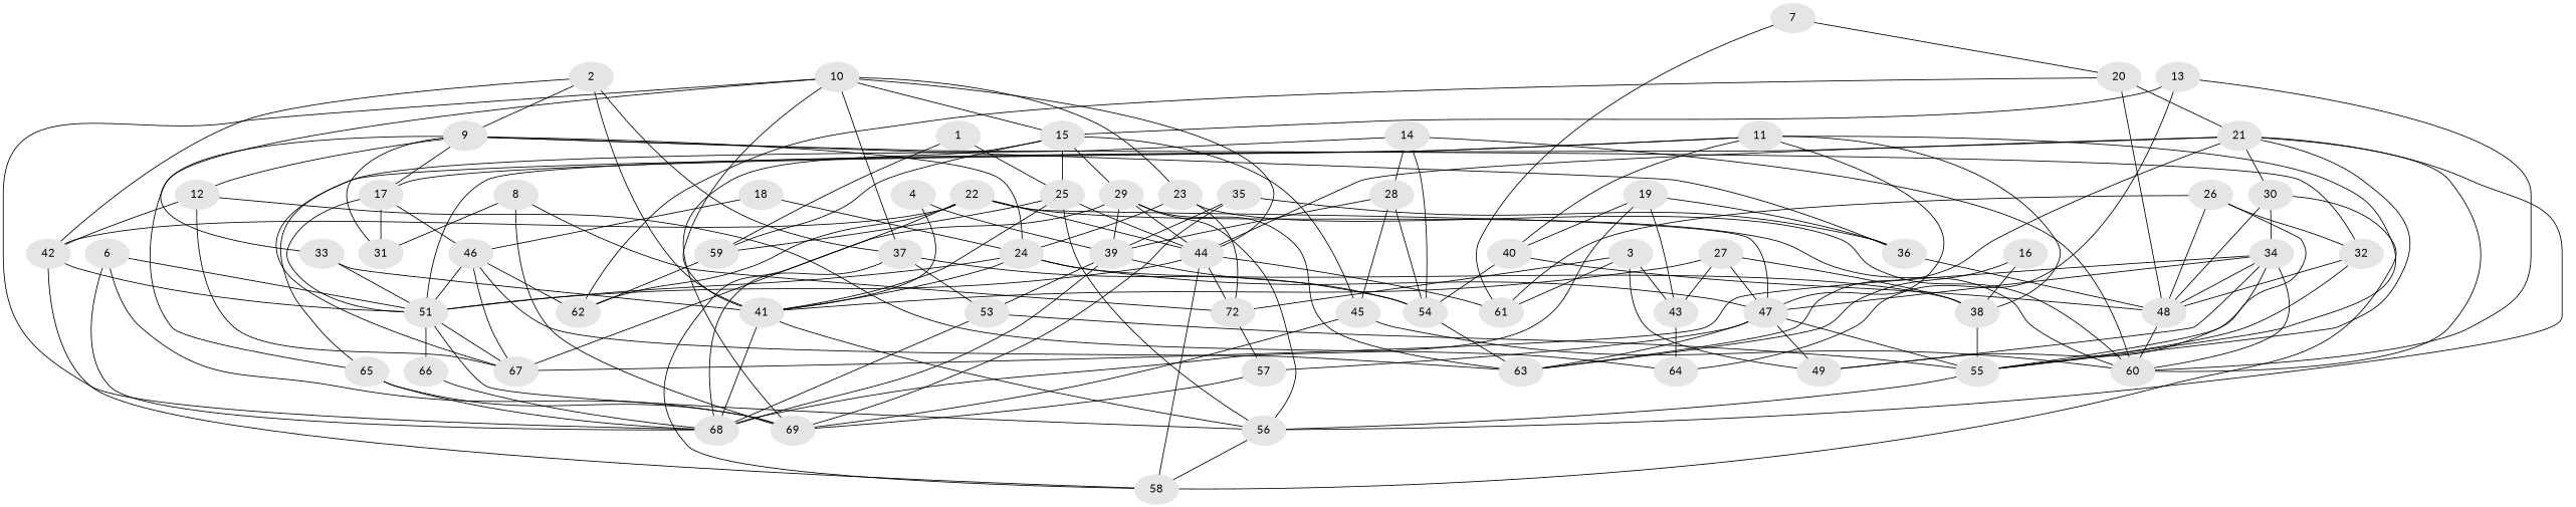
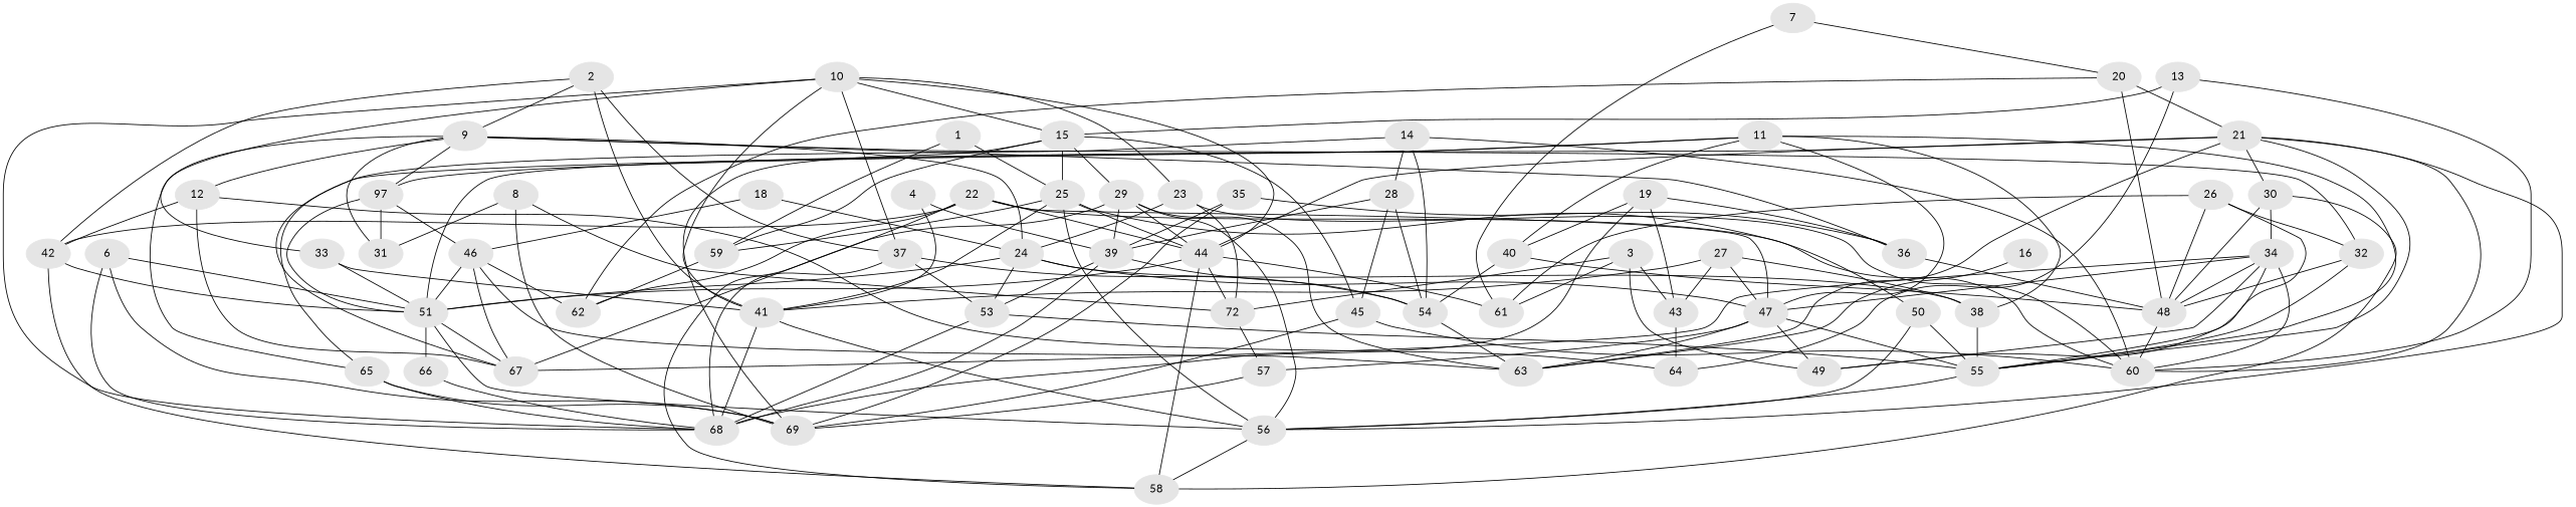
  graph {
    fontname=Lato
    node [color=gray90 fontname=Lato style=filled]
    edge [fontname=Lato weight=1.0]
    1
    25
    59
    41
    44
    56
+   50
    62
    2
    9
    37
    42
    31
    12
-   17
+   17 [label=97]
    24
    32
    36
    65
    68
    54
    53
    58
    51
    3
    43
    49
    n28 [label=72]
    61
    64
    57
    4
    39
    55
    6
    69
    67
    66
    7
    20
    21
    48
    8
    46
    38
    47
    10
    15
    23
    33
    29
    45
    60
    11
    40
    63
    13
    14
    28
    16
    18
    19
    30
    34
    22
    26
    27
    35
    1 -- 25
    1 -- 59
    25 -- 59
    25 -- 41
    25 -- 44
    25 -- 56
+   25 -- 50
    59 -- 62
    41 -- 56
    41 -- 68
    44 -- 58 [weight=2.0]
    44 -- 51
    44 -- n28
    44 -- 61
    56 -- 58
+   50 -- 56
+   50 -- 55
    2 -- 41 [weight=2.0]
    2 -- 9
    2 -- 37
    2 -- 42
    9 -- 31
    9 -- 12
    9 -- 17
    9 -- 24
    9 -- 32
    9 -- 36
    9 -- 65
    37 -- 68
    37 -- 54
    37 -- 53
    42 -- 58
    42 -- 51
    12 -- 42
    12 -- 64
    12 -- 67
    17 -- 31
    17 -- 51
    17 -- 46
-   24 -- 41
+   24 -- 53
    24 -- 51
    24 -- 38
    24 -- 47
    32 -- 55
    32 -- 48
    36 -- 48
    65 -- 68
    65 -- 69 [weight=2.0]
    54 -- 63
    53 -- 68
    53 -- 55
    51 -- 56
    51 -- 67
    51 -- 66
    3 -- 43
    3 -- 49
    3 -- n28
    3 -- 61
    43 -- 64
    n28 -- 57
    57 -- 69
    4 -- 41
    4 -- 39
    39 -- 68
    39 -- 54
    39 -- 53
    55 -- 56
    6 -- 68
    6 -- 51
    6 -- 69
    66 -- 68
    7 -- 61
    7 -- 20
    20 -- 62
    20 -- 21
    20 -- 48 [weight=2.0]
    21 -- 44
    21 -- 56
    21 -- 51
    21 -- 55
    21 -- 60
    21 -- 63
    21 -- 30
    48 -- 60
    8 -- 31
    8 -- n28
    8 -- 69
    46 -- 62
    46 -- 51
    46 -- 67
    46 -- 63
    38 -- 55
    47 -- 49
    47 -- 57
    47 -- 55
    47 -- 63
    10 -- 41
    10 -- 44
    10 -- 37
    10 -- 68
    10 -- 15
    10 -- 23
    10 -- 33
    15 -- 25
    15 -- 59
    15 -- 69
    15 -- 29
    15 -- 45
    23 -- 24
    23 -- n28
    23 -- 60
    33 -- 41 [weight=2.0]
    33 -- 51
    29 -- 44
    29 -- 56
    29 -- 39
    29 -- 67
    29 -- 63
    45 -- 69
    45 -- 60
    11 -- 17
    11 -- 65
    11 -- 55
    11 -- 38
    11 -- 47
    11 -- 40
    40 -- 54
    40 -- 48
    13 -- 64
    13 -- 15
    13 -- 60
    14 -- 54
    14 -- 67
    14 -- 60
    14 -- 28
    28 -- 54
    28 -- 39
    28 -- 45
-   16 -- 38
    16 -- 63
    18 -- 24
    18 -- 46
    19 -- 36
    19 -- 68
    19 -- 43
    19 -- 40
    30 -- 58
    30 -- 48
    30 -- 34
    34 -- 49
    34 -- 55
    34 -- 67
    34 -- 48
    34 -- 47
    34 -- 60
    22 -- 44
    22 -- 62
    22 -- 42 [weight=2.0]
    22 -- 58
    22 -- 47
    22 -- 60
    26 -- 32
    26 -- 49
    26 -- 61
    26 -- 48
    27 -- 41
    27 -- 43
    27 -- 38
    27 -- 47
    35 -- 36
    35 -- 39
    35 -- 69
  }
